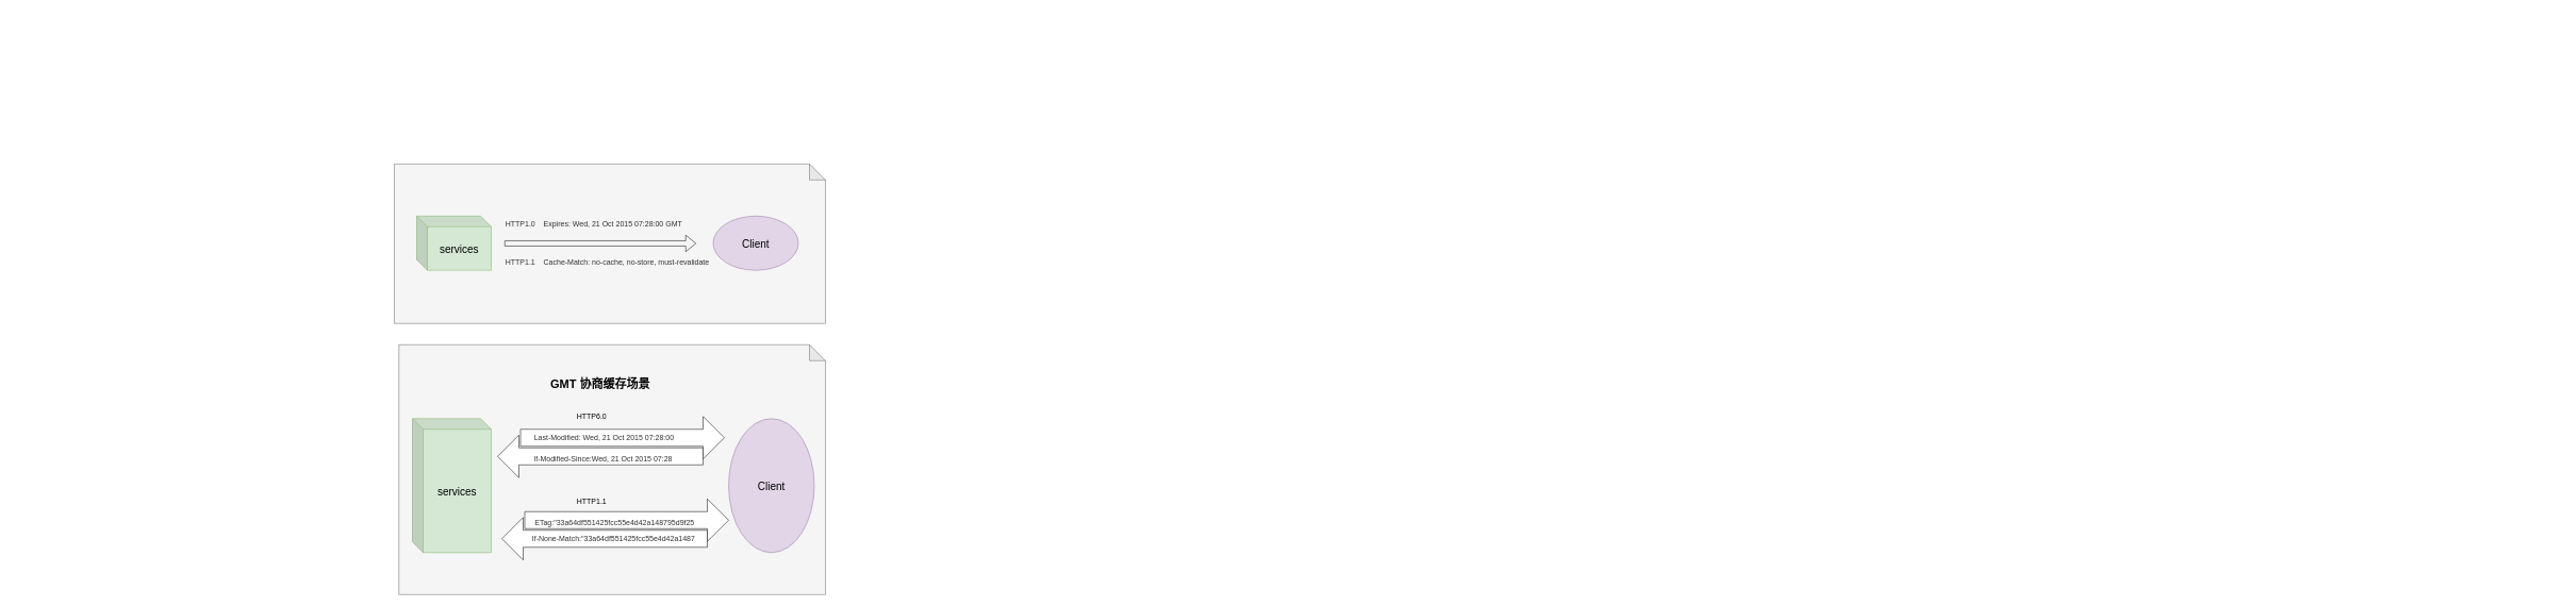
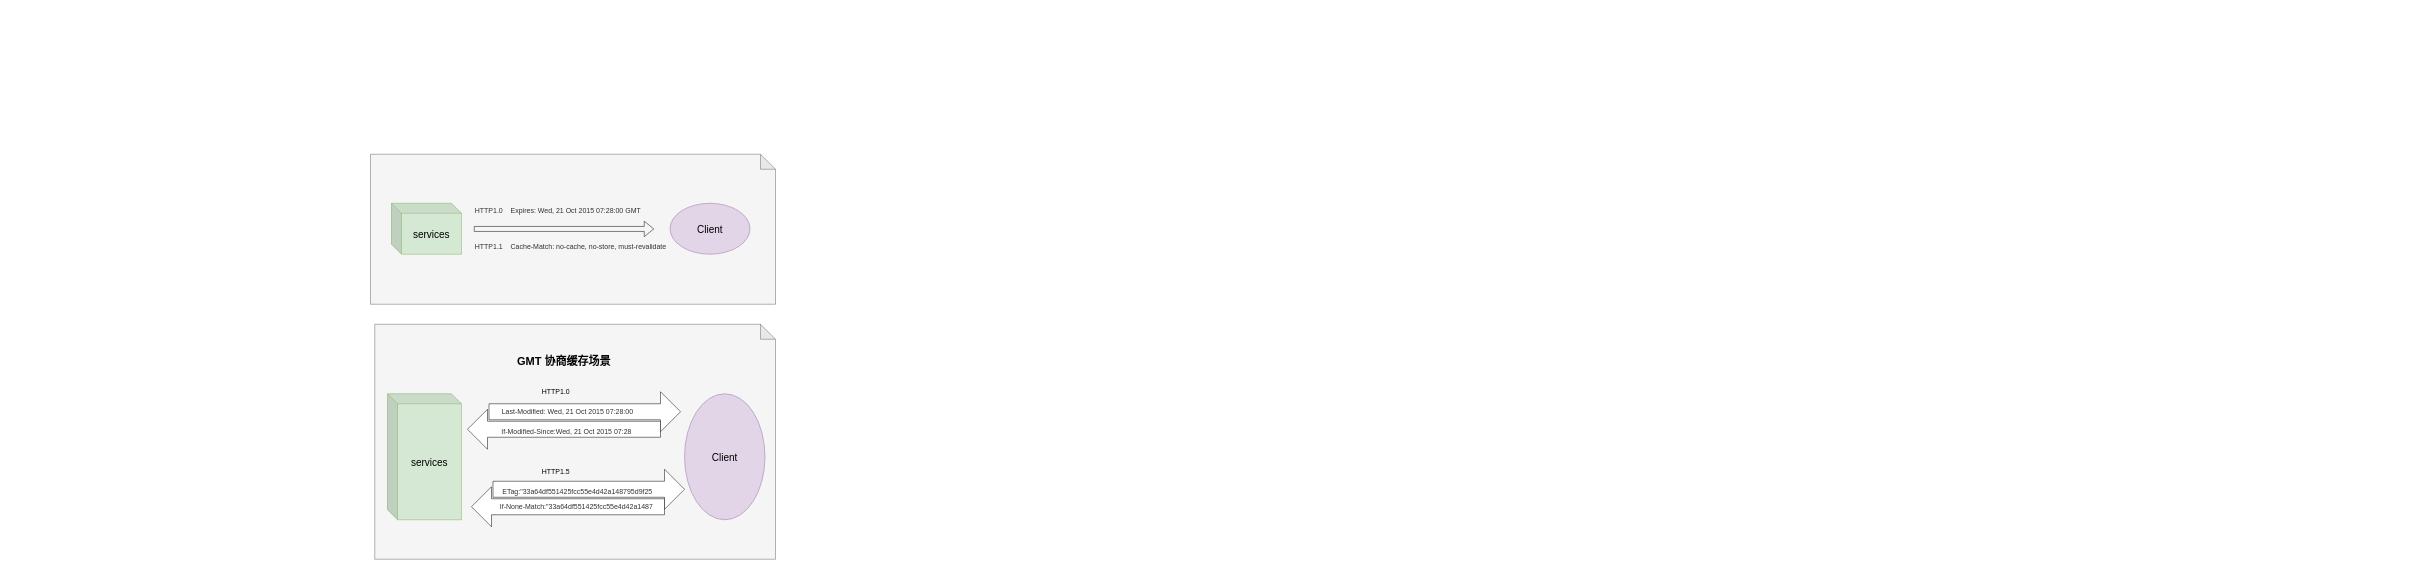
  <mxCell id="0" />
  <mxCell id="1" parent="0" />
  <mxCell id="2" value="" style="shape=note;whiteSpace=wrap;html=1;backgroundOutline=1;darkOpacity=0.05;fillColor=#f5f5f5;fontColor=#333333;strokeColor=#666666;movable=0;resizable=0;rotatable=0;deletable=0;editable=0;locked=1;connectable=0;fontSize=14;" parent="1" vertex="1"><mxGeometry x="740" y="308" width="810" height="300" as="geometry" /></mxCell>
  <mxCell id="3" value="&lt;font style=&quot;font-size: 20px;&quot;&gt;services&lt;/font&gt;" style="shape=cube;whiteSpace=wrap;html=1;boundedLbl=1;backgroundOutline=1;darkOpacity=0.05;darkOpacity2=0.1;fontSize=14;fillColor=#d5e8d4;strokeColor=#82b366;movable=0;resizable=0;rotatable=0;deletable=0;editable=0;locked=1;connectable=0;" parent="1" vertex="1"><mxGeometry x="782" y="406" width="140" height="102" as="geometry" /></mxCell>
  <mxCell id="4" value="Client" style="ellipse;whiteSpace=wrap;html=1;fontSize=20;fillColor=#e1d5e7;strokeColor=#9673a6;movable=0;resizable=0;rotatable=0;deletable=0;editable=0;locked=1;connectable=0;" parent="1" vertex="1"><mxGeometry x="1339" y="406" width="160" height="102" as="geometry" /></mxCell>
  <mxCell id="5" value="&lt;span style=&quot;color: rgba(0, 0, 0, 0); font-family: monospace; font-size: 14px; text-align: start;&quot;&gt;%3CmxGraphModel%3E%3Croot%3E%3CmxCell%20id%3D%220%22%2F%3E%3CmxCell%20id%3D%221%22%20parent%3D%220%22%2F%3E%3CmxCell%20id%3D%222%22%20style%3D%22edgeStyle%3DorthogonalEdgeStyle%3Brounded%3D0%3BorthogonalLoop%3D1%3BjettySize%3Dauto%3Bhtml%3D1%3B%22%20edge%3D%221%22%20parent%3D%221%22%3E%3CmxGeometry%20relative%3D%221%22%20as%3D%22geometry%22%3E%3CmxPoint%20x%3D%22630%22%20y%3D%2285%22%20as%3D%22targetPoint%22%2F%3E%3CmxPoint%20x%3D%22480%22%20y%3D%2285%22%20as%3D%22sourcePoint%22%2F%3E%3C%2FmxGeometry%3E%3C%2FmxCell%3E%3C%2Froot%3E%3C%2FmxGraphModel%3E&lt;/span&gt;" style="text;html=1;align=center;verticalAlign=middle;resizable=0;points=[];autosize=1;strokeColor=none;fillColor=none;movable=0;rotatable=0;deletable=0;editable=0;locked=1;connectable=0;fontSize=14;" parent="1" vertex="1"><mxGeometry x="97" y="20" width="4720" height="30" as="geometry" /></mxCell>
  <mxCell id="6" value="&lt;span style=&quot;color: rgba(0, 0, 0, 0); font-family: monospace; font-size: 14px; text-align: start;&quot;&gt;%3CmxGraphModel%3E%3Croot%3E%3CmxCell%20id%3D%220%22%2F%3E%3CmxCell%20id%3D%221%22%20parent%3D%220%22%2F%3E%3CmxCell%20id%3D%222%22%20style%3D%22edgeStyle%3DorthogonalEdgeStyle%3Brounded%3D0%3BorthogonalLoop%3D1%3BjettySize%3Dauto%3Bhtml%3D1%3B%22%20edge%3D%221%22%20parent%3D%221%22%3E%3CmxGeometry%20relative%3D%221%22%20as%3D%22geometry%22%3E%3CmxPoint%20x%3D%22630%22%20y%3D%2285%22%20as%3D%22targetPoint%22%2F%3E%3CmxPoint%20x%3D%22480%22%20y%3D%2285%22%20as%3D%22sourcePoint%22%2F%3E%3C%2FmxGeometry%3E%3C%2FmxCell%3E%3C%2Froot%3E%3C%2FmxGraphModel%3E&lt;/span&gt;" style="text;html=1;align=center;verticalAlign=middle;resizable=0;points=[];autosize=1;strokeColor=none;fillColor=none;movable=0;rotatable=0;deletable=0;editable=0;locked=1;connectable=0;fontSize=14;" parent="1" vertex="1"><mxGeometry x="62" y="68" width="4720" height="30" as="geometry" /></mxCell>
  <mxCell id="7" value="&lt;h1 style=&quot;margin-top: 0px; font-size: 14px;&quot;&gt;&lt;span style=&quot;font-weight: 400; color: rgb(50, 50, 50); font-family: Arial; background-color: rgba(255, 255, 255, 0.01); font-size: 14px;&quot;&gt;HTTP1.0&amp;nbsp; &amp;nbsp; Expires:&lt;/span&gt;&lt;span style=&quot;font-weight: 400; background-color: initial; color: rgb(50, 50, 50); font-family: Arial; font-size: 14px;&quot;&gt;&amp;nbsp;Wed, 21 Oct 2015 07:28:00 GMT&lt;/span&gt;&lt;/h1&gt;" style="text;html=1;whiteSpace=wrap;overflow=hidden;rounded=0;fontSize=14;movable=0;resizable=0;rotatable=0;deletable=0;editable=0;locked=1;connectable=0;" parent="1" vertex="1"><mxGeometry x="947" y="406" width="360" height="50" as="geometry" /></mxCell>
  <mxCell id="8" value="&lt;h1 style=&quot;margin-top: 0px; font-size: 14px;&quot;&gt;&lt;span style=&quot;font-weight: normal; font-size: 14px;&quot;&gt;&lt;span style=&quot;color: rgb(50, 50, 50); font-family: Arial; text-align: center; background-color: rgba(255, 255, 255, 0.01); font-size: 14px;&quot;&gt;HTTP1.1&amp;nbsp; &amp;nbsp; Cache-Match:&amp;nbsp;&lt;/span&gt;&lt;span style=&quot;color: rgb(50, 50, 50); font-family: Arial; text-align: center; background-color: initial; font-size: 14px;&quot;&gt;no-cache, no-store, must-revalidate&lt;/span&gt;&lt;/span&gt;&lt;/h1&gt;" style="text;html=1;whiteSpace=wrap;overflow=hidden;rounded=0;fontSize=14;movable=0;resizable=0;rotatable=0;deletable=0;editable=0;locked=1;connectable=0;" parent="1" vertex="1"><mxGeometry x="947" y="478" width="421" height="50" as="geometry" /></mxCell>
  <mxCell id="9" value="" style="shape=flexArrow;endArrow=classic;html=1;rounded=0;fontSize=14;movable=0;resizable=0;rotatable=0;deletable=0;editable=0;locked=1;connectable=0;" parent="1" edge="1"><mxGeometry width="50" height="50" relative="1" as="geometry"><mxPoint x="947" y="457.38" as="sourcePoint" /><mxPoint x="1307" y="457.38" as="targetPoint" /></mxGeometry></mxCell>
  <mxCell id="10" value="" style="shape=note;whiteSpace=wrap;html=1;backgroundOutline=1;darkOpacity=0.05;fillColor=#f5f5f5;fontColor=#333333;strokeColor=#666666;movable=0;resizable=0;rotatable=0;deletable=0;editable=0;locked=1;connectable=0;fontSize=14;" parent="1" vertex="1"><mxGeometry x="748.5" y="648" width="801.5" height="470" as="geometry" /></mxCell>
  <mxCell id="11" value="services" style="shape=cube;whiteSpace=wrap;html=1;boundedLbl=1;backgroundOutline=1;darkOpacity=0.05;darkOpacity2=0.1;fontSize=20;fillColor=#d5e8d4;strokeColor=#82b366;movable=0;resizable=0;rotatable=0;deletable=0;editable=0;locked=1;connectable=0;" parent="1" vertex="1"><mxGeometry x="774" y="787" width="148" height="252" as="geometry" /></mxCell>
  <mxCell id="12" value="Client" style="ellipse;whiteSpace=wrap;html=1;fontSize=20;fillColor=#e1d5e7;strokeColor=#9673a6;movable=0;resizable=0;rotatable=0;deletable=0;editable=0;locked=1;connectable=0;" parent="1" vertex="1"><mxGeometry x="1368" y="787" width="161" height="252" as="geometry" /></mxCell>
  <mxCell id="13" value="GMT 协商缓存场景" style="text;html=1;align=center;verticalAlign=middle;whiteSpace=wrap;rounded=0;fontStyle=1;fontSize=22;movable=0;resizable=0;rotatable=0;deletable=0;editable=0;locked=1;connectable=0;" parent="1" vertex="1"><mxGeometry x="1019.13" y="708" width="215.75" height="30" as="geometry" /></mxCell>
  <mxCell id="14" value="&lt;span style=&quot;color: rgba(0, 0, 0, 0); font-family: monospace; font-size: 14px; text-align: start;&quot;&gt;%3CmxGraphModel%3E%3Croot%3E%3CmxCell%20id%3D%220%22%2F%3E%3CmxCell%20id%3D%221%22%20parent%3D%220%22%2F%3E%3CmxCell%20id%3D%222%22%20style%3D%22edgeStyle%3DorthogonalEdgeStyle%3Brounded%3D0%3BorthogonalLoop%3D1%3BjettySize%3Dauto%3Bhtml%3D1%3B%22%20edge%3D%221%22%20parent%3D%221%22%3E%3CmxGeometry%20relative%3D%221%22%20as%3D%22geometry%22%3E%3CmxPoint%20x%3D%22630%22%20y%3D%2285%22%20as%3D%22targetPoint%22%2F%3E%3CmxPoint%20x%3D%22480%22%20y%3D%2285%22%20as%3D%22sourcePoint%22%2F%3E%3C%2FmxGeometry%3E%3C%2FmxCell%3E%3C%2Froot%3E%3C%2FmxGraphModel%3E&lt;/span&gt;" style="text;html=1;align=center;verticalAlign=middle;resizable=0;points=[];autosize=1;strokeColor=none;fillColor=none;movable=0;rotatable=0;deletable=0;editable=0;locked=1;connectable=0;fontSize=14;" parent="1" vertex="1"><mxGeometry x="97" y="370" width="4720" height="30" as="geometry" /></mxCell>
  <mxCell id="15" value="&lt;span style=&quot;color: rgba(0, 0, 0, 0); font-family: monospace; font-size: 14px; text-align: start;&quot;&gt;%3CmxGraphModel%3E%3Croot%3E%3CmxCell%20id%3D%220%22%2F%3E%3CmxCell%20id%3D%221%22%20parent%3D%220%22%2F%3E%3CmxCell%20id%3D%222%22%20style%3D%22edgeStyle%3DorthogonalEdgeStyle%3Brounded%3D0%3BorthogonalLoop%3D1%3BjettySize%3Dauto%3Bhtml%3D1%3B%22%20edge%3D%221%22%20parent%3D%221%22%3E%3CmxGeometry%20relative%3D%221%22%20as%3D%22geometry%22%3E%3CmxPoint%20x%3D%22630%22%20y%3D%2285%22%20as%3D%22targetPoint%22%2F%3E%3CmxPoint%20x%3D%22480%22%20y%3D%2285%22%20as%3D%22sourcePoint%22%2F%3E%3C%2FmxGeometry%3E%3C%2FmxCell%3E%3C%2Froot%3E%3C%2FmxGraphModel%3E&lt;/span&gt;" style="text;html=1;align=center;verticalAlign=middle;resizable=0;points=[];autosize=1;strokeColor=none;fillColor=none;movable=0;rotatable=0;deletable=0;editable=0;locked=1;connectable=0;fontSize=14;" parent="1" vertex="1"><mxGeometry x="20" y="410" width="4720" height="30" as="geometry" /></mxCell>
  <mxCell id="16" value="" style="html=1;shadow=0;dashed=0;align=center;verticalAlign=middle;shape=mxgraph.arrows2.arrow;dy=0.6;dx=40;notch=0;fontSize=14;movable=0;resizable=0;rotatable=0;deletable=0;editable=0;locked=1;connectable=0;" parent="1" vertex="1"><mxGeometry x="977" y="783" width="383" height="80" as="geometry" /></mxCell>
  <mxCell id="17" value="&lt;h1 style=&quot;margin-top: 0px; font-size: 14px;&quot;&gt;&lt;span style=&quot;font-weight: normal; font-size: 14px;&quot;&gt;&lt;font style=&quot;font-size: 14px;&quot;&gt;&lt;span style=&quot;color: rgb(50, 50, 50); font-family: Arial; background-color: rgba(255, 255, 255, 0.01); font-size: 14px;&quot;&gt;&amp;nbsp;&lt;/span&gt;&lt;span style=&quot;background-color: rgba(255, 255, 255, 0.01); color: rgb(50, 50, 50); font-family: Arial; text-align: center; font-size: 14px;&quot;&gt;Last-Modified:&amp;nbsp;&lt;/span&gt;&lt;/font&gt;&lt;/span&gt;&lt;span style=&quot;background-color: initial; color: rgb(50, 50, 50); font-family: Arial; text-align: center; font-size: 14px; font-weight: normal;&quot;&gt;Wed, 21 Oct 2015 07:28:00&amp;nbsp;&lt;/span&gt;&lt;/h1&gt;&lt;div style=&quot;font-size: 14px;&quot;&gt;&lt;span style=&quot;background-color: initial; color: rgb(50, 50, 50); font-family: Arial; text-align: center; font-size: 14px; font-weight: normal;&quot;&gt;&lt;br style=&quot;font-size: 14px;&quot;&gt;&lt;/span&gt;&lt;/div&gt;" style="text;html=1;whiteSpace=wrap;overflow=hidden;rounded=0;fontSize=14;movable=0;resizable=0;rotatable=0;deletable=0;editable=0;locked=1;connectable=0;" parent="1" vertex="1"><mxGeometry x="996.5" y="808" width="360" height="50" as="geometry" /></mxCell>
  <mxCell id="18" value="" style="html=1;shadow=0;dashed=0;align=center;verticalAlign=middle;shape=mxgraph.arrows2.arrow;dy=0.6;dx=40;flipH=1;notch=0;fontSize=14;movable=0;resizable=0;rotatable=0;deletable=0;editable=0;locked=1;connectable=0;" parent="1" vertex="1"><mxGeometry x="934" y="818" width="386" height="80" as="geometry" /></mxCell>
  <mxCell id="19" value="&lt;h1 style=&quot;margin-top: 0px; font-size: 14px;&quot;&gt;&lt;span style=&quot;font-weight: normal; font-size: 14px;&quot;&gt;&lt;span style=&quot;text-align: center; color: rgb(50, 50, 50); font-family: Arial; background-color: rgba(255, 255, 255, 0.01); font-size: 14px;&quot;&gt;If-Modified-Since:&lt;/span&gt;&lt;span style=&quot;text-align: center; background-color: initial; color: rgb(50, 50, 50); font-family: Arial; font-size: 14px;&quot;&gt;Wed, 21 Oct 2015 07:28&lt;/span&gt;&lt;/span&gt;&lt;/h1&gt;" style="text;html=1;whiteSpace=wrap;overflow=hidden;rounded=0;fontSize=14;movable=0;resizable=0;rotatable=0;deletable=0;editable=0;locked=1;connectable=0;" parent="1" vertex="1"><mxGeometry x="1000" y="848" width="410" height="40" as="geometry" /></mxCell>
  <mxCell id="20" value="&lt;h1 style=&quot;margin-top: 0px; font-size: 14px;&quot;&gt;&lt;span style=&quot;font-weight: normal; font-size: 14px;&quot;&gt;&lt;span style=&quot;text-align: center; color: rgb(50, 50, 50); font-family: Arial; background-color: rgba(255, 255, 255, 0.01); font-size: 14px;&quot;&gt;HTTP1.0&amp;nbsp; If-Modified-Since:&lt;/span&gt;&lt;span style=&quot;text-align: center; background-color: initial; color: rgb(50, 50, 50); font-family: Arial; font-size: 14px;&quot;&gt;Wed, 21 Oct 2015 07:28&lt;/span&gt;&lt;/span&gt;&lt;/h1&gt;" style="text;html=1;whiteSpace=wrap;overflow=hidden;rounded=0;fontSize=14;movable=0;resizable=0;rotatable=0;deletable=0;editable=0;locked=1;connectable=0;" parent="1" vertex="1"><mxGeometry x="985" y="1003" width="410" height="40" as="geometry" /></mxCell>
  <mxCell id="21" value="" style="html=1;shadow=0;dashed=0;align=center;verticalAlign=middle;shape=mxgraph.arrows2.arrow;dy=0.6;dx=40;flipH=1;notch=0;fontSize=14;movable=0;resizable=0;rotatable=0;deletable=0;editable=0;locked=1;connectable=0;" parent="1" vertex="1"><mxGeometry x="942" y="973" width="386" height="80" as="geometry" /></mxCell>
  <mxCell id="22" value="&lt;h1 style=&quot;margin-top: 0px; font-size: 14px;&quot;&gt;&lt;span style=&quot;color: rgb(50, 50, 50); font-family: Arial; text-align: center; background-color: rgba(255, 255, 255, 0.01); font-weight: normal; font-size: 14px;&quot;&gt;If-None-Match:&lt;/span&gt;&lt;span style=&quot;background-color: initial; font-weight: normal; color: rgb(50, 50, 50); font-family: Arial; text-align: center; font-size: 14px;&quot;&gt;&quot;33a64df551425fcc55e4d42a1487&lt;/span&gt;&lt;/h1&gt;&lt;div style=&quot;font-size: 14px;&quot;&gt;&lt;span style=&quot;background-color: initial; font-weight: normal; color: rgb(50, 50, 50); font-family: Arial; text-align: center; font-size: 14px;&quot;&gt;&lt;br style=&quot;font-size: 14px;&quot;&gt;&lt;/span&gt;&lt;/div&gt;" style="text;html=1;whiteSpace=wrap;overflow=hidden;rounded=0;fontSize=14;movable=0;resizable=0;rotatable=0;deletable=0;editable=0;locked=1;connectable=0;" parent="1" vertex="1"><mxGeometry x="996.5" y="998" width="403.5" height="50" as="geometry" /></mxCell>
  <mxCell id="23" value="" style="html=1;shadow=0;dashed=0;align=center;verticalAlign=middle;shape=mxgraph.arrows2.arrow;dy=0.6;dx=40;notch=0;fontSize=14;movable=0;resizable=0;rotatable=0;deletable=0;editable=0;locked=1;connectable=0;" parent="1" vertex="1"><mxGeometry x="985" y="938" width="383" height="80" as="geometry" /></mxCell>
  <mxCell id="24" value="&lt;h1 style=&quot;margin-top: 0px; font-size: 14px;&quot;&gt;&lt;font style=&quot;font-weight: normal; font-size: 14px;&quot;&gt;&lt;span style=&quot;background-color: rgba(255, 255, 255, 0.01); color: rgb(50, 50, 50); font-family: Arial; text-align: center; font-size: 14px;&quot;&gt;ETag:&lt;/span&gt;&lt;/font&gt;&lt;span style=&quot;background-color: initial; color: rgb(50, 50, 50); font-family: Arial; text-align: center; font-weight: normal; font-size: 14px;&quot;&gt;&quot;33a64df551425fcc55e4d42a148795d9f25&lt;/span&gt;&lt;/h1&gt;&lt;div style=&quot;font-size: 14px;&quot;&gt;&lt;span style=&quot;background-color: initial; color: rgb(50, 50, 50); font-family: Arial; text-align: center; font-weight: normal; font-size: 14px;&quot;&gt;&lt;br style=&quot;font-size: 14px;&quot;&gt;&lt;/span&gt;&lt;/div&gt;" style="text;html=1;whiteSpace=wrap;overflow=hidden;rounded=0;fontSize=14;movable=0;resizable=0;rotatable=0;deletable=0;editable=0;locked=1;connectable=0;" parent="1" vertex="1"><mxGeometry x="1002" y="968" width="360" height="50" as="geometry" /></mxCell>
- <mxCell id="25" value="HTTP6.0" style="text;strokeColor=none;fillColor=none;align=left;verticalAlign=middle;spacingLeft=4;spacingRight=4;overflow=hidden;points=[[0,0.5],[1,0.5]];portConstraint=eastwest;rotatable=0;whiteSpace=wrap;html=1;fontSize=14;movable=0;resizable=0;deletable=0;editable=0;locked=1;connectable=0;" parent="1" vertex="1"><mxGeometry x="1077" y="768" width="80" height="30" as="geometry" /></mxCell>
- <mxCell id="26" value="HTTP1.1" style="text;strokeColor=none;fillColor=none;align=left;verticalAlign=middle;spacingLeft=4;spacingRight=4;overflow=hidden;points=[[0,0.5],[1,0.5]];portConstraint=eastwest;rotatable=0;whiteSpace=wrap;html=1;fontSize=14;movable=0;resizable=0;deletable=0;editable=0;locked=1;connectable=0;" parent="1" vertex="1"><mxGeometry x="1077" y="928" width="80" height="30" as="geometry" /></mxCell>
+ <mxCell id="25" value="HTTP1.0" style="text;strokeColor=none;fillColor=none;align=left;verticalAlign=middle;spacingLeft=4;spacingRight=4;overflow=hidden;points=[[0,0.5],[1,0.5]];portConstraint=eastwest;rotatable=0;whiteSpace=wrap;html=1;fontSize=14;movable=0;resizable=0;deletable=0;editable=0;locked=1;connectable=0;" parent="1" vertex="1"><mxGeometry x="1077" y="768" width="80" height="30" as="geometry" /></mxCell>
+ <mxCell id="26" value="HTTP1.5" style="text;strokeColor=none;fillColor=none;align=left;verticalAlign=middle;spacingLeft=4;spacingRight=4;overflow=hidden;points=[[0,0.5],[1,0.5]];portConstraint=eastwest;rotatable=0;whiteSpace=wrap;html=1;fontSize=14;movable=0;resizable=0;deletable=0;editable=0;locked=1;connectable=0;" parent="1" vertex="1"><mxGeometry x="1077" y="928" width="80" height="30" as="geometry" /></mxCell>
